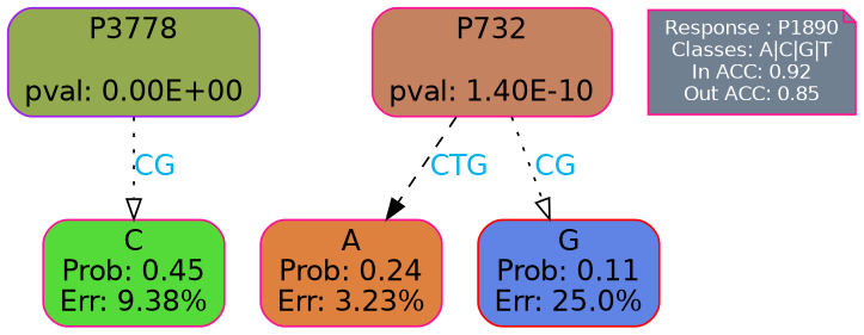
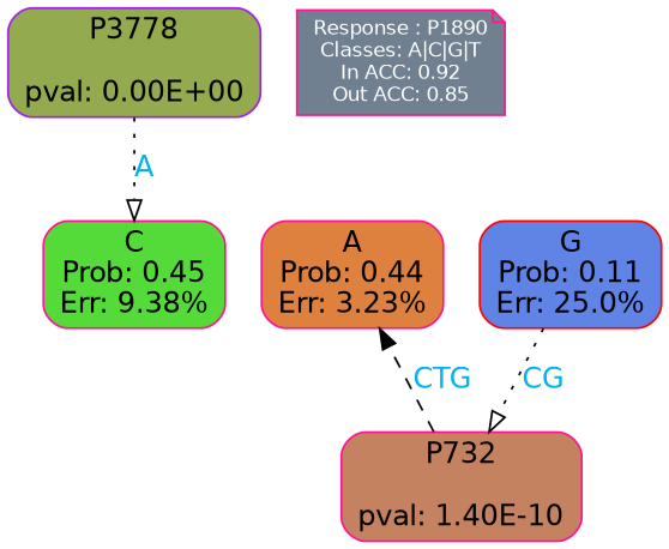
  digraph {
    ranksep=equally
    splines=polylines
    node [color=deeppink fontname=helvetica shape=box style="filled, rounded"]
    edge [arrowhead=onormal fontcolor=deepskyblue2 fontname=helvetica style=dotted]
    n1 [fillcolor="#55db39" label="C\nProb: 0.45\nErr: 9.38%"]
-   n2 [fillcolor="#df813e" label="A\nProb: 0.24\nErr: 3.23%"]
+   n2 [fillcolor="#df813e" label="A\nProb: 0.44\nErr: 3.23%"]
    n3 [color=red fillcolor="#6084e5" label="G\nProb: 0.11\nErr: 25.0%"]
    n4 [align=left fillcolor=slategray fontcolor=white fontsize=10 label="Response : P1890\nClasses: A|C|G|T\nIn ACC: 0.92\nOut ACC: 0.85\n" shape=note style=filled]
    n5 [color=purple fillcolor="#93aa4e" label="P3778\n\npval: 0.00E+00"]
    n6 [fillcolor="#c58260" label="P732\n\npval: 1.40E-10"]
    subgraph sub_1 {
      rank=same
      n1
      n2
      n3
    }
    subgraph sub_2 {
      rank=same
      n4
      n5
    }
-   n5 -> n1 [label=CG]
+   n5 -> n1 [label=A]
    n6 -> n2 [arrowhead=normal label=CTG style=dashed]
-   n6 -> n3 [label=CG]
+   n3 -> n6 [label=CG]
  }
